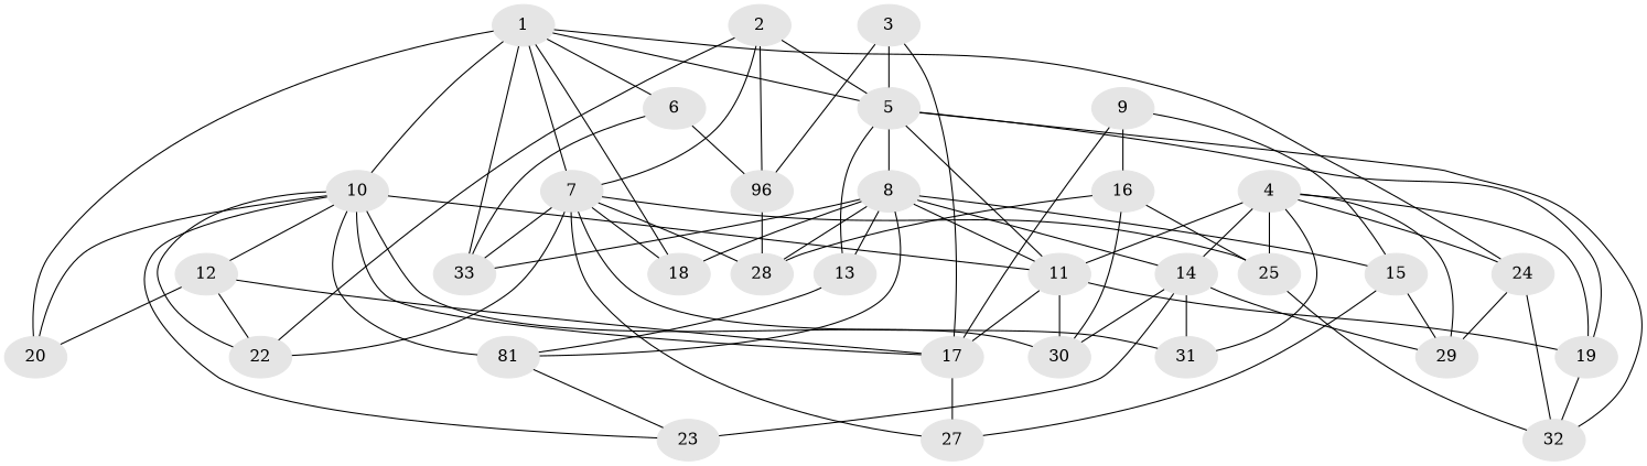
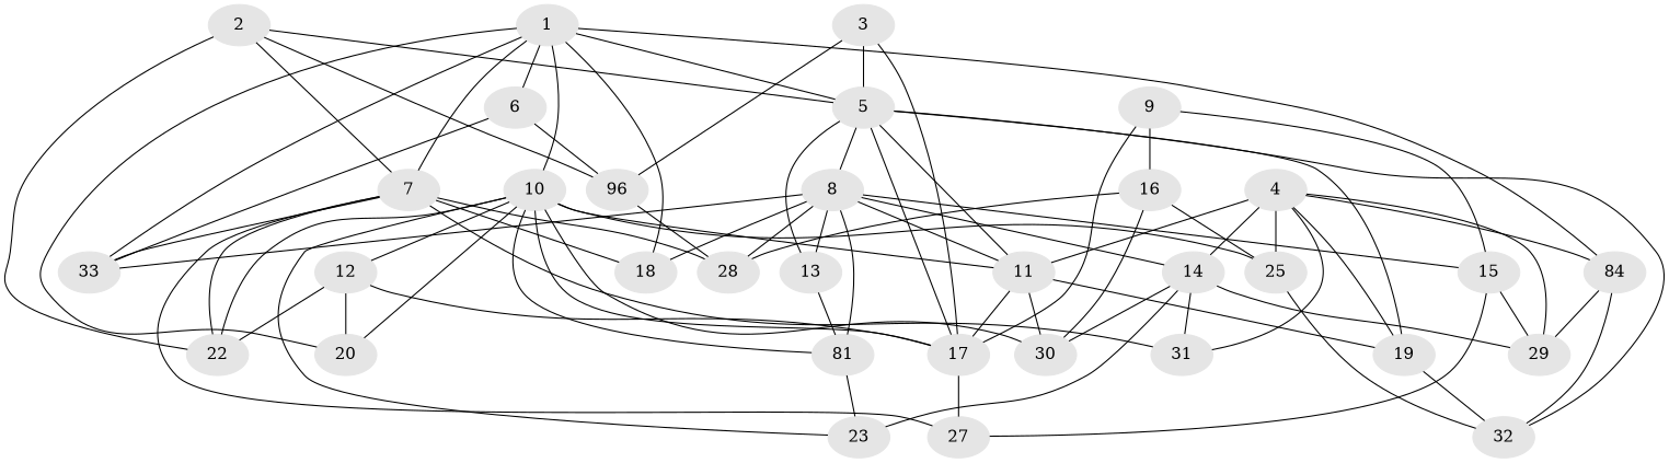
  graph {
    node [color=gray90 style=filled]
    edge [weight=1.0]
    1
    5
    6
    7
    10
    18
    20
-   24
+   24 [label=84]
    33
    17
    19
    11
    8
    13
    32
    n16 [label=96]
    22
    31
    27
    28
    25
    n22 [label=81]
    12
    23
    30
    29
    2
    3
    4
    14
    15
    9
    16
    1 -- 5 [weight=2.0]
    1 -- 6
    1 -- 7 [weight=3.0]
    1 -- 10 [weight=2.0]
    1 -- 18
    1 -- 20
    1 -- 24
    1 -- 33
+   5 -- 17
    5 -- 19
    5 -- 11 [weight=2.0]
    5 -- 8
    5 -- 13
    5 -- 32
    6 -- 33
    6 -- n16
    7 -- 18 [weight=2.0]
    7 -- 33
    7 -- 22
    7 -- 31 [weight=2.0]
    7 -- 27
    7 -- 28
    10 -- 20
    10 -- 17 [weight=2.0]
    10 -- 11
    10 -- 22
-   7 -- 25
+   10 -- 25
    10 -- n22
    10 -- 12
    10 -- 23
    10 -- 30
    24 -- 32
    24 -- 29
    17 -- 27 [weight=2.0]
    19 -- 32
    11 -- 17 [weight=2.0]
    11 -- 19
    11 -- 30
    8 -- 18
    8 -- 33
    8 -- 11
    8 -- 13 [weight=2.0]
    8 -- 28
    8 -- n22
    8 -- 14
    8 -- 15
    13 -- n22
    n16 -- 28
    25 -- 32
    n22 -- 23
    12 -- 20
    12 -- 17
    12 -- 22
    2 -- 5
    2 -- 7
    2 -- n16
    2 -- 22
    3 -- 5
    3 -- 17
    3 -- n16
    4 -- 24
    4 -- 19
    4 -- 11 [weight=2.0]
    4 -- 31
    4 -- 25
    4 -- 29
    4 -- 14 [weight=2.0]
    14 -- 31
    14 -- 23 [weight=2.0]
    14 -- 30
    14 -- 29
    15 -- 27
    15 -- 29
    9 -- 17
    9 -- 15
    9 -- 16
    16 -- 28
    16 -- 25
    16 -- 30
  }
